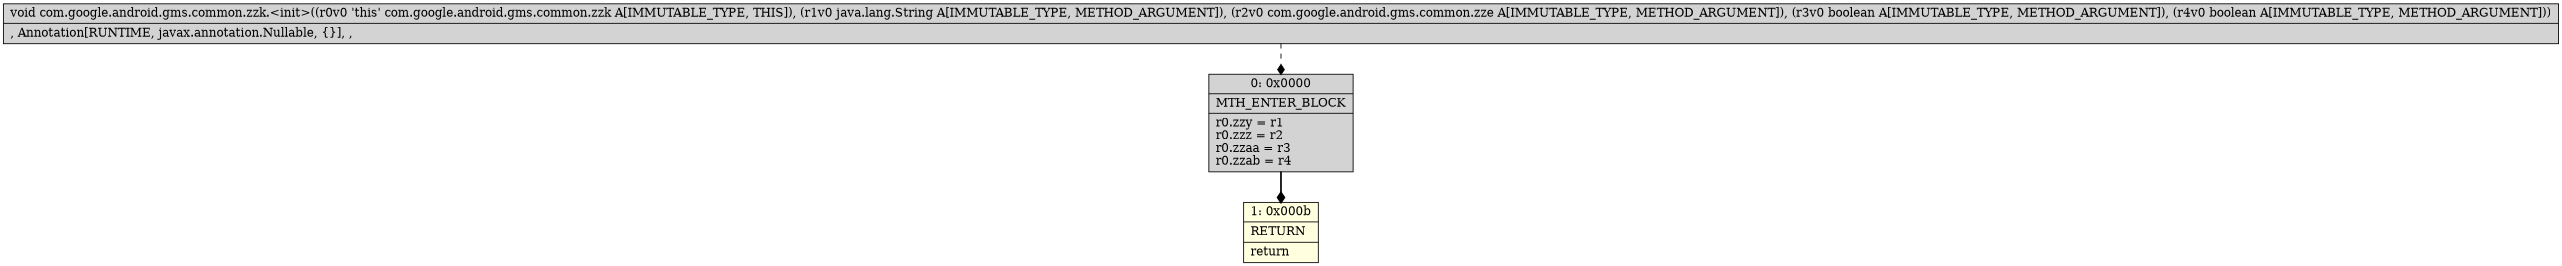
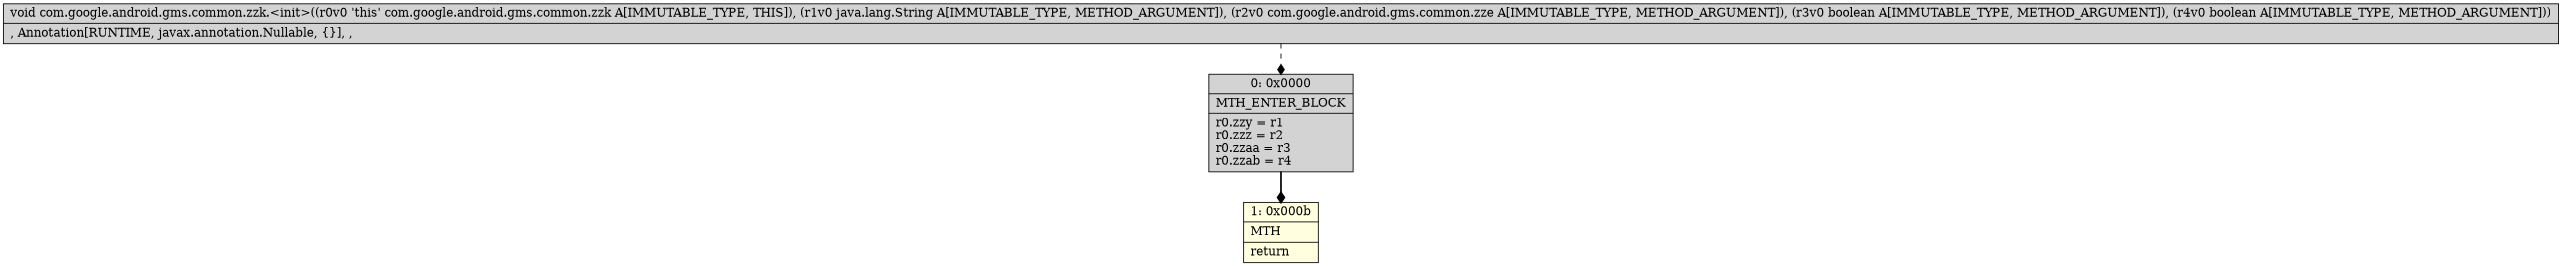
  digraph {
    node [shape=record style=filled fillcolor=lightgrey]
    edge [arrowhead=diamond]
    n1 [label="{0\:\ 0x0000|MTH_ENTER_BLOCK\l|r0.zzy = r1\lr0.zzz = r2\lr0.zzaa = r3\lr0.zzab = r4\l}"]
-   n2 [label="{1\:\ 0x000b|RETURN\l|return\l}" fillcolor=lightyellow]
+   n2 [label="{1\:\ 0x000b|MTH\l|return\l}" fillcolor=lightyellow]
    n3 [label="{void com.google.android.gms.common.zzk.\<init\>((r0v0 'this' com.google.android.gms.common.zzk A[IMMUTABLE_TYPE, THIS]), (r1v0 java.lang.String A[IMMUTABLE_TYPE, METHOD_ARGUMENT]), (r2v0 com.google.android.gms.common.zze A[IMMUTABLE_TYPE, METHOD_ARGUMENT]), (r3v0 boolean A[IMMUTABLE_TYPE, METHOD_ARGUMENT]), (r4v0 boolean A[IMMUTABLE_TYPE, METHOD_ARGUMENT]))  | , Annotation[RUNTIME, javax.annotation.Nullable, \{\}], , \l}"]
    n1 -> n2 [style=bold]
    n3 -> n1 [style=dashed]
  }
